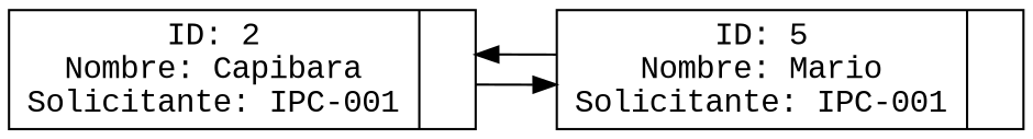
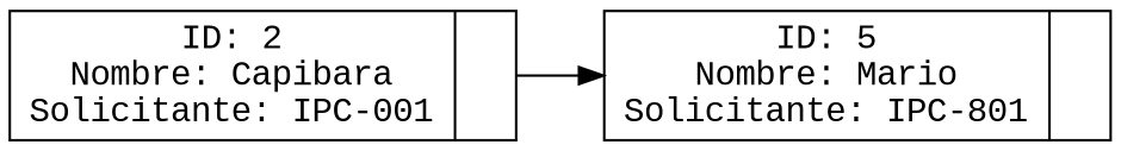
  digraph {
    rankdir=LR
    fontname="Liberation Mono"
    node [shape=record fontname="Liberation Mono"]
    edge [fontname="Liberation Mono"]
    n1 [height=.1 label="{ID: 2\nNombre: Capibara\nSolicitante: IPC-001|<f1>}"]
-   n2 [height=.1 label="{ID: 5\nNombre: Mario\nSolicitante: IPC-001|<f1>}"]
+   n2 [height=.1 label="{ID: 5\nNombre: Mario\nSolicitante: IPC-801|<f1>}"]
    n1 -> n2
-   n2 -> n1 [constraint=false]
  }
